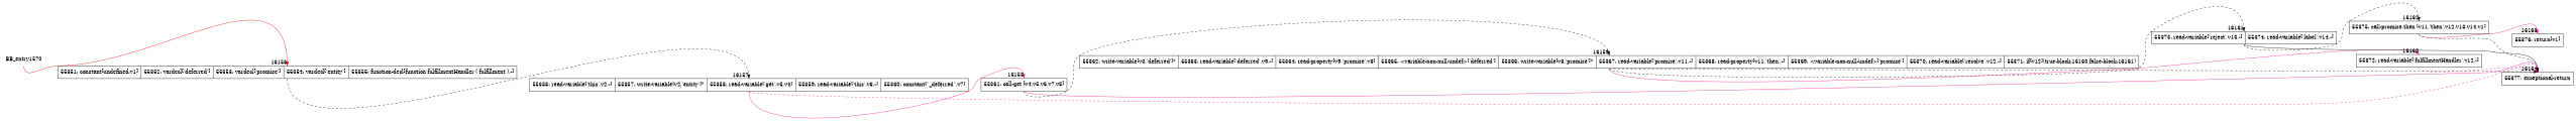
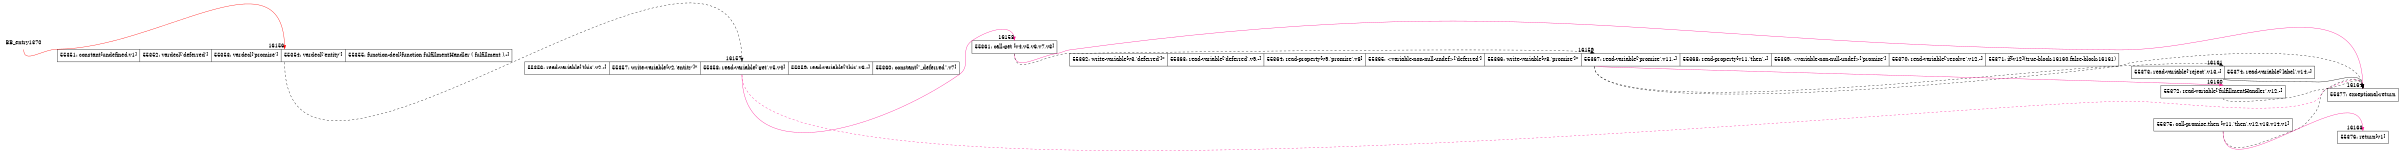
  digraph {
    rankdir=LR
    node [shape=record]
    edge [color=black headport=n style=dashed tailport=s]
-   BB_entry1370 [shape=none label=BB_entry1570]
+   BB_entry1370 [shape=none]
    n2 [label="{55351: constant[undefined,v1]|55352: vardecl['deferred']|55353: vardecl['promise']|55354: vardecl['entity']|55355: function-decl[function fulfillmentHandler ( fulfillment ),-]}"]
    n3 [label="{55356: read-variable['this',v2,-]|55357: write-variable[v2,'entity']*|55358: read-variable['get',v5,v4]|55359: read-variable['this',v6,-]|55360: constant[\"_deferred\",v7]}"]
    n4 [label="{55361: call-get [v4,v5,v6,v7,v3]}"]
    n5 [label="{55377: exceptional-return}"]
    n6 [label="{55362: write-variable[v3,'deferred']*|55363: read-variable['deferred',v9,-]|55364: read-property[v9,'promise',v8]|55365: \<variable-non-null-undef\>['deferred']|55366: write-variable[v8,'promise']*|55367: read-variable['promise',v11,-]|55368: read-property[v11,'then',-]|55369: \<variable-non-null-undef\>['promise']|55370: read-variable['resolve',v12,-]|55371: if[v12](true-block:16160,false-block:16161)}"]
    n7 [label="{55373: read-variable['reject',v13,-]|55374: read-variable['label',v14,-]}"]
    n8 [label="{55372: read-variable['fulfillmentHandler',v12,-]}"]
    n9 [label="{55375: call-promise.then [v11,'then',v12,v13,v14,v1]}"]
    n10 [label="{55376: return[v1]}"]
    BB_entry1370 -> n2 [color=red headlabel="    16156" style=solid]
    n2 -> n3 [headlabel="      16157"]
    n3 -> n4 [color=deeppink headlabel="      16158" style=solid]
    n3 -> n5 [color=deeppink headlabel="      16164"]
    n4 -> n5 [color=deeppink style=solid]
    n4 -> n6 [headlabel="      16159"]
    n6 -> n5
    n6 -> n7 [headlabel="      16161"]
    n6 -> n8 [color=deeppink headlabel="      16160" style=solid]
    n7 -> n5 [style=solid]
-   n7 -> n9 [headlabel="      16162"]
-   n8 -> n5 [color=deeppink]
+   n8 -> n5
    n9 -> n5
    n9 -> n10 [color=deeppink headlabel="      16163" style=solid]
  }
